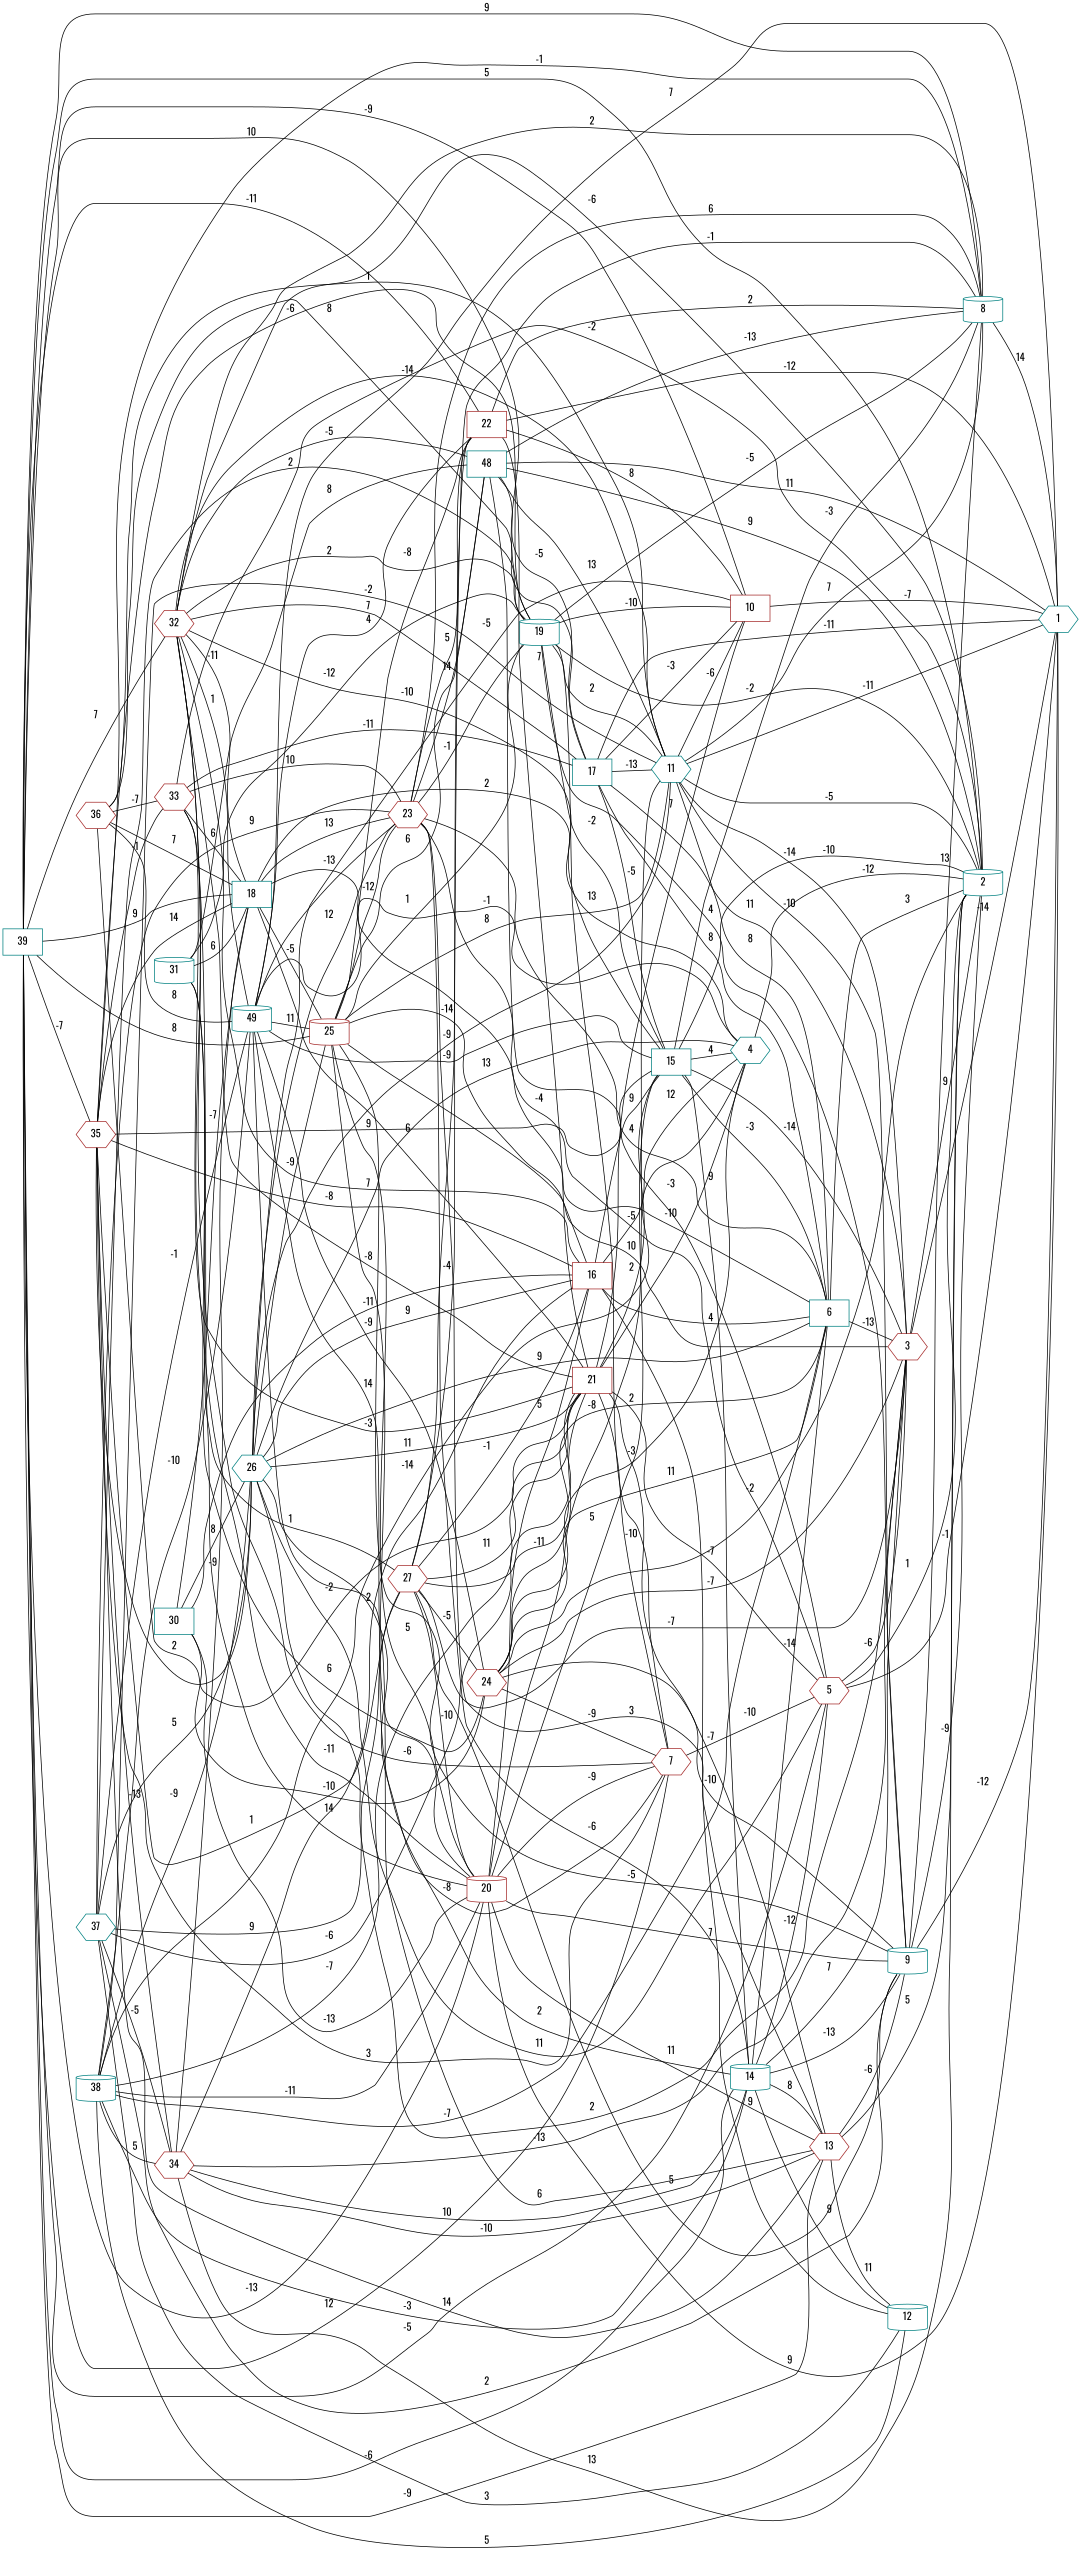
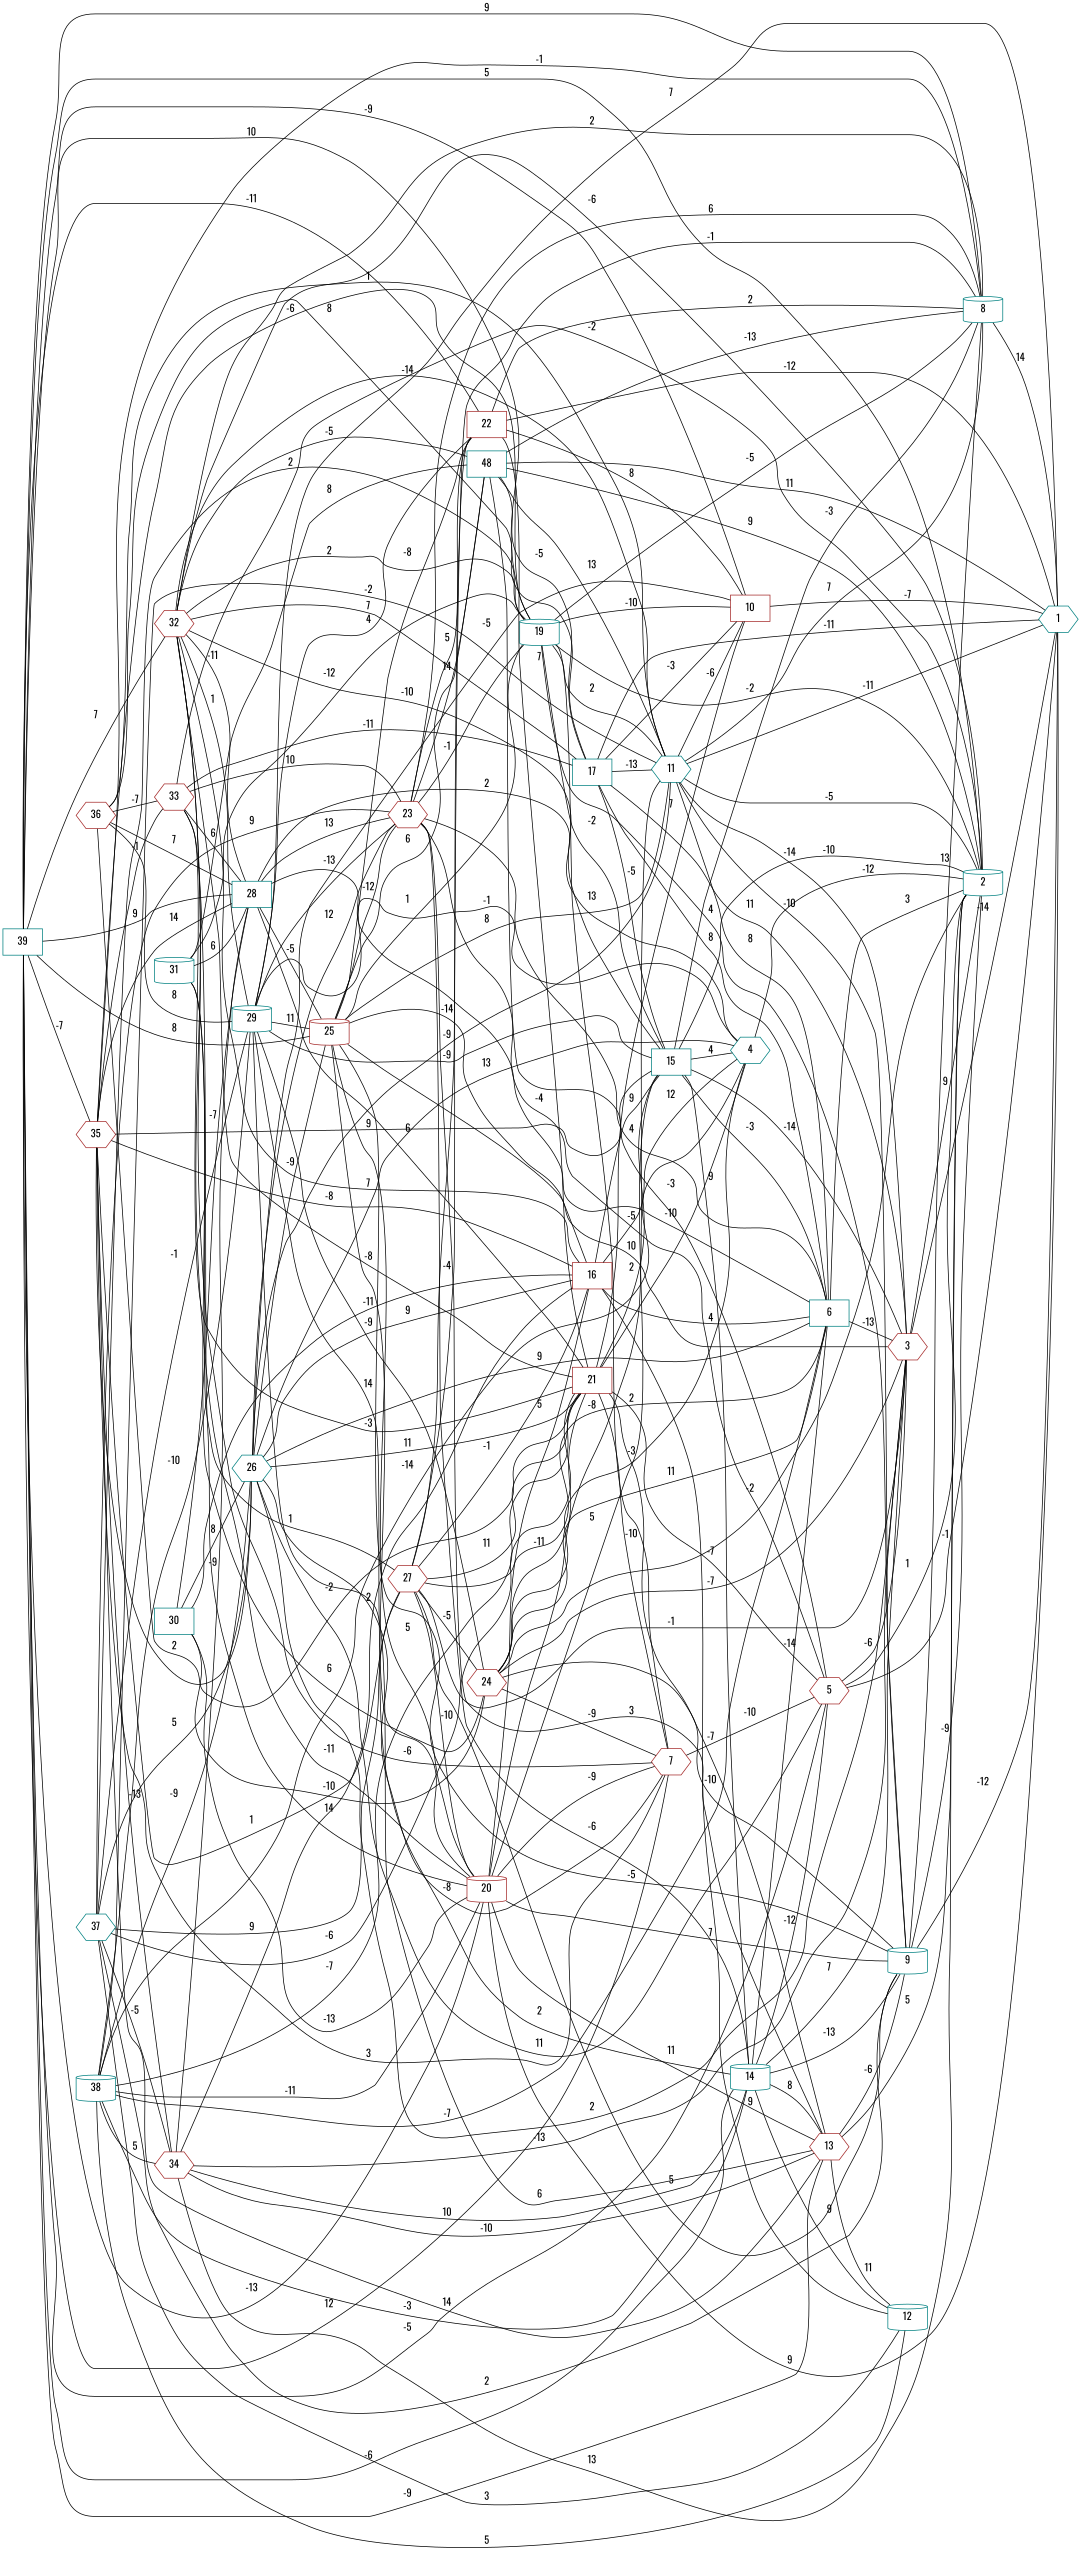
  graph {
    fontname=Oswald
    rankdir=LR
    node [color=teal fontname=Oswald shape=hexagon]
    edge [fontname=Oswald]
    39 [shape=box]
    2 [shape=cylinder]
    5 [color=brown]
    7 [color=brown]
    8 [shape=cylinder]
    10 [color=brown shape=box]
    13 [color=brown]
    14 [shape=cylinder]
    19 [shape=cylinder]
    20 [color=brown shape=cylinder]
    22 [color=brown shape=box]
    25 [color=brown shape=cylinder]
-   28 [shape=box label=18]
+   28 [shape=box]
    32 [color=brown]
    35 [color=brown]
    3 [color=brown]
    1
    12 [shape=cylinder]
    9 [shape=cylinder]
    6 [shape=box]
    11
    15 [shape=box]
    16 [color=brown shape=box]
    21 [color=brown shape=box]
    23 [color=brown]
    n26 [label=48 shape=box]
    4
-   29 [shape=cylinder label=49]
+   29 [shape=cylinder]
    17 [shape=box]
    26
    34 [color=brown]
    27 [color=brown]
    33 [color=brown]
    24 [color=brown]
    38 [shape=cylinder]
    37
    36 [color=brown]
    31 [shape=cylinder]
    30 [shape=box]
    39 -- 2 [label=5]
    39 -- 5 [label=-5]
    39 -- 7 [label=12]
    39 -- 8 [label=9]
    39 -- 10 [label=-9]
    39 -- 13 [label=-9]
    39 -- 14 [label=-6]
    39 -- 19 [label=10]
    39 -- 20 [label=-13]
    39 -- 22 [label=-11]
    39 -- 25 [label=8]
    39 -- 28 [label=9]
    39 -- 32 [label=7]
    39 -- 35 [label=-7]
    5 -- 2 [label=1]
    5 -- 3 [label=-6]
    5 -- 1 [label=-1]
    7 -- 5 [label=-10]
    8 -- 1 [label=14]
    10 -- 1 [label=-7]
    13 -- 2 [label=5]
    13 -- 12 [label=11]
    13 -- 9 [label=-6]
    14 -- 5 [label=-12]
    14 -- 13 [label=8]
    14 -- 3 [label=7]
    14 -- 12 [label=9]
    14 -- 9 [label=-13]
    14 -- 6 [label=-14]
    19 -- 2 [label=-2]
    19 -- 7 [label=13]
    19 -- 8 [label=-5]
    19 -- 10 [label=-10]
    19 -- 9 [label=4]
    19 -- 11 [label=2]
    19 -- 15 [label=-2]
    20 -- 7 [label=-9]
    20 -- 13 [label=11]
    20 -- 1 [label=9]
    20 -- 9 [label=7]
    20 -- 11 [label=-8]
    20 -- 15 [label=5]
    20 -- 16 [label=5]
    22 -- 8 [label=2]
    22 -- 10 [label=8]
    22 -- 1 [label=-12]
    22 -- 21 [label=7]
    25 -- 14 [label=2]
    25 -- 19 [label=1]
    25 -- 20 [label=5]
    25 -- 22 [label=-8]
    25 -- 3 [label=10]
    25 -- 9 [label=-5]
    25 -- 11 [label=8]
    25 -- 16 [label=-14]
    25 -- 23 [label=-12]
    25 -- n26 [label=6]
    28 -- 25 [label=-5]
    28 -- 6 [label=-4]
    28 -- 21 [label=6]
    28 -- 23 [label=13]
    28 -- 4 [label=2]
    32 -- 2 [label=-6]
    32 -- 7 [label=-6]
    32 -- 8 [label=2]
    32 -- 19 [label=2]
    32 -- 20 [label=-11]
    32 -- 28 [label=-11]
    32 -- 11 [label=-14]
    32 -- 15 [label=-10]
    32 -- 16 [label=7]
    32 -- 21 [label=-8]
    32 -- n26 [label=-5]
    32 -- 29 [label=1]
    32 -- 17 [label=7]
    35 -- 7 [label=3]
    35 -- 8 [label=-1]
    35 -- 13 [label=14]
    35 -- 19 [label=-6]
    35 -- 28 [label=14]
    35 -- 15 [label=9]
    35 -- 16 [label=-8]
    35 -- 26 [label=2]
    35 -- 34 [label=-13]
    35 -- 27 [label=1]
    35 -- 33 [label=-1]
    3 -- 2 [label=9]
    3 -- 1 [label=-14]
    9 -- 2 [label=-9]
    9 -- 8 [label=13]
    9 -- 1 [label=-12]
    6 -- 2 [label=3]
    6 -- 3 [label=-13]
    11 -- 2 [label=-5]
    11 -- 8 [label=7]
    11 -- 10 [label=-6]
    11 -- 3 [label=-14]
    11 -- 1 [label=-11]
    11 -- 9 [label=-10]
    11 -- 6 [label=8]
    15 -- 2 [label=-10]
    15 -- 8 [label=-3]
    15 -- 14 [label=9]
    15 -- 3 [label=-14]
    15 -- 6 [label=-3]
    15 -- 4 [label=4]
    16 -- 12 [label=9]
    16 -- 6 [label=4]
    16 -- 15 [label=9]
    16 -- 4 [label=12]
    21 -- 5 [label=-7]
    21 -- 7 [label=-10]
    21 -- 10 [label=7]
    21 -- 13 [label=-7]
    21 -- 15 [label=2]
    21 -- 4 [label=-10]
    23 -- 5 [label=-5]
    23 -- 8 [label=6]
    23 -- 13 [label=3]
    23 -- 14 [label=-6]
    23 -- 19 [label=-1]
    23 -- 22 [label=5]
    23 -- 6 [label=4]
    23 -- n26 [label=14]
    n26 -- 2 [label=9]
    n26 -- 5 [label=-3]
    n26 -- 8 [label=-13]
    n26 -- 1 [label=11]
    n26 -- 11 [label=13]
    n26 -- 17 [label=-5]
    4 -- 2 [label=-12]
    29 -- 13 [label=6]
    29 -- 20 [label=14]
    29 -- 22 [label=4]
    29 -- 25 [label=11]
    29 -- 1 [label=7]
    29 -- 15 [label=-9]
    29 -- 23 [label=-13]
    29 -- 4 [label=-1]
    29 -- 24 [label=-9]
    17 -- 10 [label=-3]
    17 -- 3 [label=11]
    17 -- 1 [label=-11]
    17 -- 6 [label=8]
    17 -- 11 [label=-13]
    17 -- 15 [label=-5]
    26 -- 5 [label=11]
    26 -- 7 [label=-8]
    26 -- 10 [label=-5]
    26 -- 25 [label=-9]
    26 -- 3 [label=2]
    26 -- 6 [label=9]
    26 -- 11 [label=-9]
    26 -- 16 [label=9]
    26 -- 21 [label=11]
    26 -- 23 [label=12]
    26 -- 4 [label=13]
    34 -- 2 [label=13]
    34 -- 13 [label=-10]
    34 -- 14 [label=10]
    34 -- 28 [label=-9]
    34 -- 3 [label=-13]
    34 -- 16 [label=2]
    27 -- 8 [label=-1]
    27 -- 20 [label=-10]
    27 -- 22 [label=-4]
-   27 -- 3 [label=-7]
+   27 -- 3 [label=-1]
    27 -- 9 [label=5]
    27 -- 6 [label=2]
    27 -- 16 [label=-1]
    27 -- 21 [label=11]
    27 -- 24 [label=-5]
    33 -- 2 [label=-2]
    33 -- 20 [label=14]
    33 -- 28 [label=6]
    33 -- 21 [label=-3]
    33 -- 23 [label=10]
    33 -- 17 [label=-11]
    24 -- 2 [label=-2]
    24 -- 7 [label=-9]
    24 -- 3 [label=-7]
    24 -- 9 [label=-10]
    24 -- 6 [label=11]
    24 -- 21 [label=-11]
    24 -- 4 [label=-3]
    38 -- 14 [label=-3]
    38 -- 20 [label=-11]
    38 -- 12 [label=5]
    38 -- 6 [label=-7]
    38 -- 11 [label=-2]
    38 -- 21 [label=-7]
    38 -- 4 [label=-14]
    38 -- 29 [label=-10]
    38 -- 26 [label=-9]
    38 -- 34 [label=5]
    37 -- 19 [label=2]
    37 -- 12 [label=3]
    37 -- 9 [label=2]
    37 -- 21 [label=-6]
    37 -- 23 [label=9]
    37 -- 29 [label=-1]
    37 -- 26 [label=5]
    37 -- 34 [label=-5]
    37 -- 27 [label=9]
    36 -- 28 [label=7]
    36 -- 11 [label=1]
    36 -- 21 [label=-2]
    36 -- 29 [label=8]
    36 -- 17 [label=8]
    36 -- 33 [label=-7]
    31 -- 19 [label=-12]
    31 -- 28 [label=6]
    31 -- n26 [label=8]
    31 -- 27 [label=1]
    31 -- 24 [label=6]
    30 -- 20 [label=-13]
    30 -- 28 [label=-7]
    30 -- 16 [label=-11]
    30 -- 26 [label=8]
    30 -- 24 [label=-10]
  }
